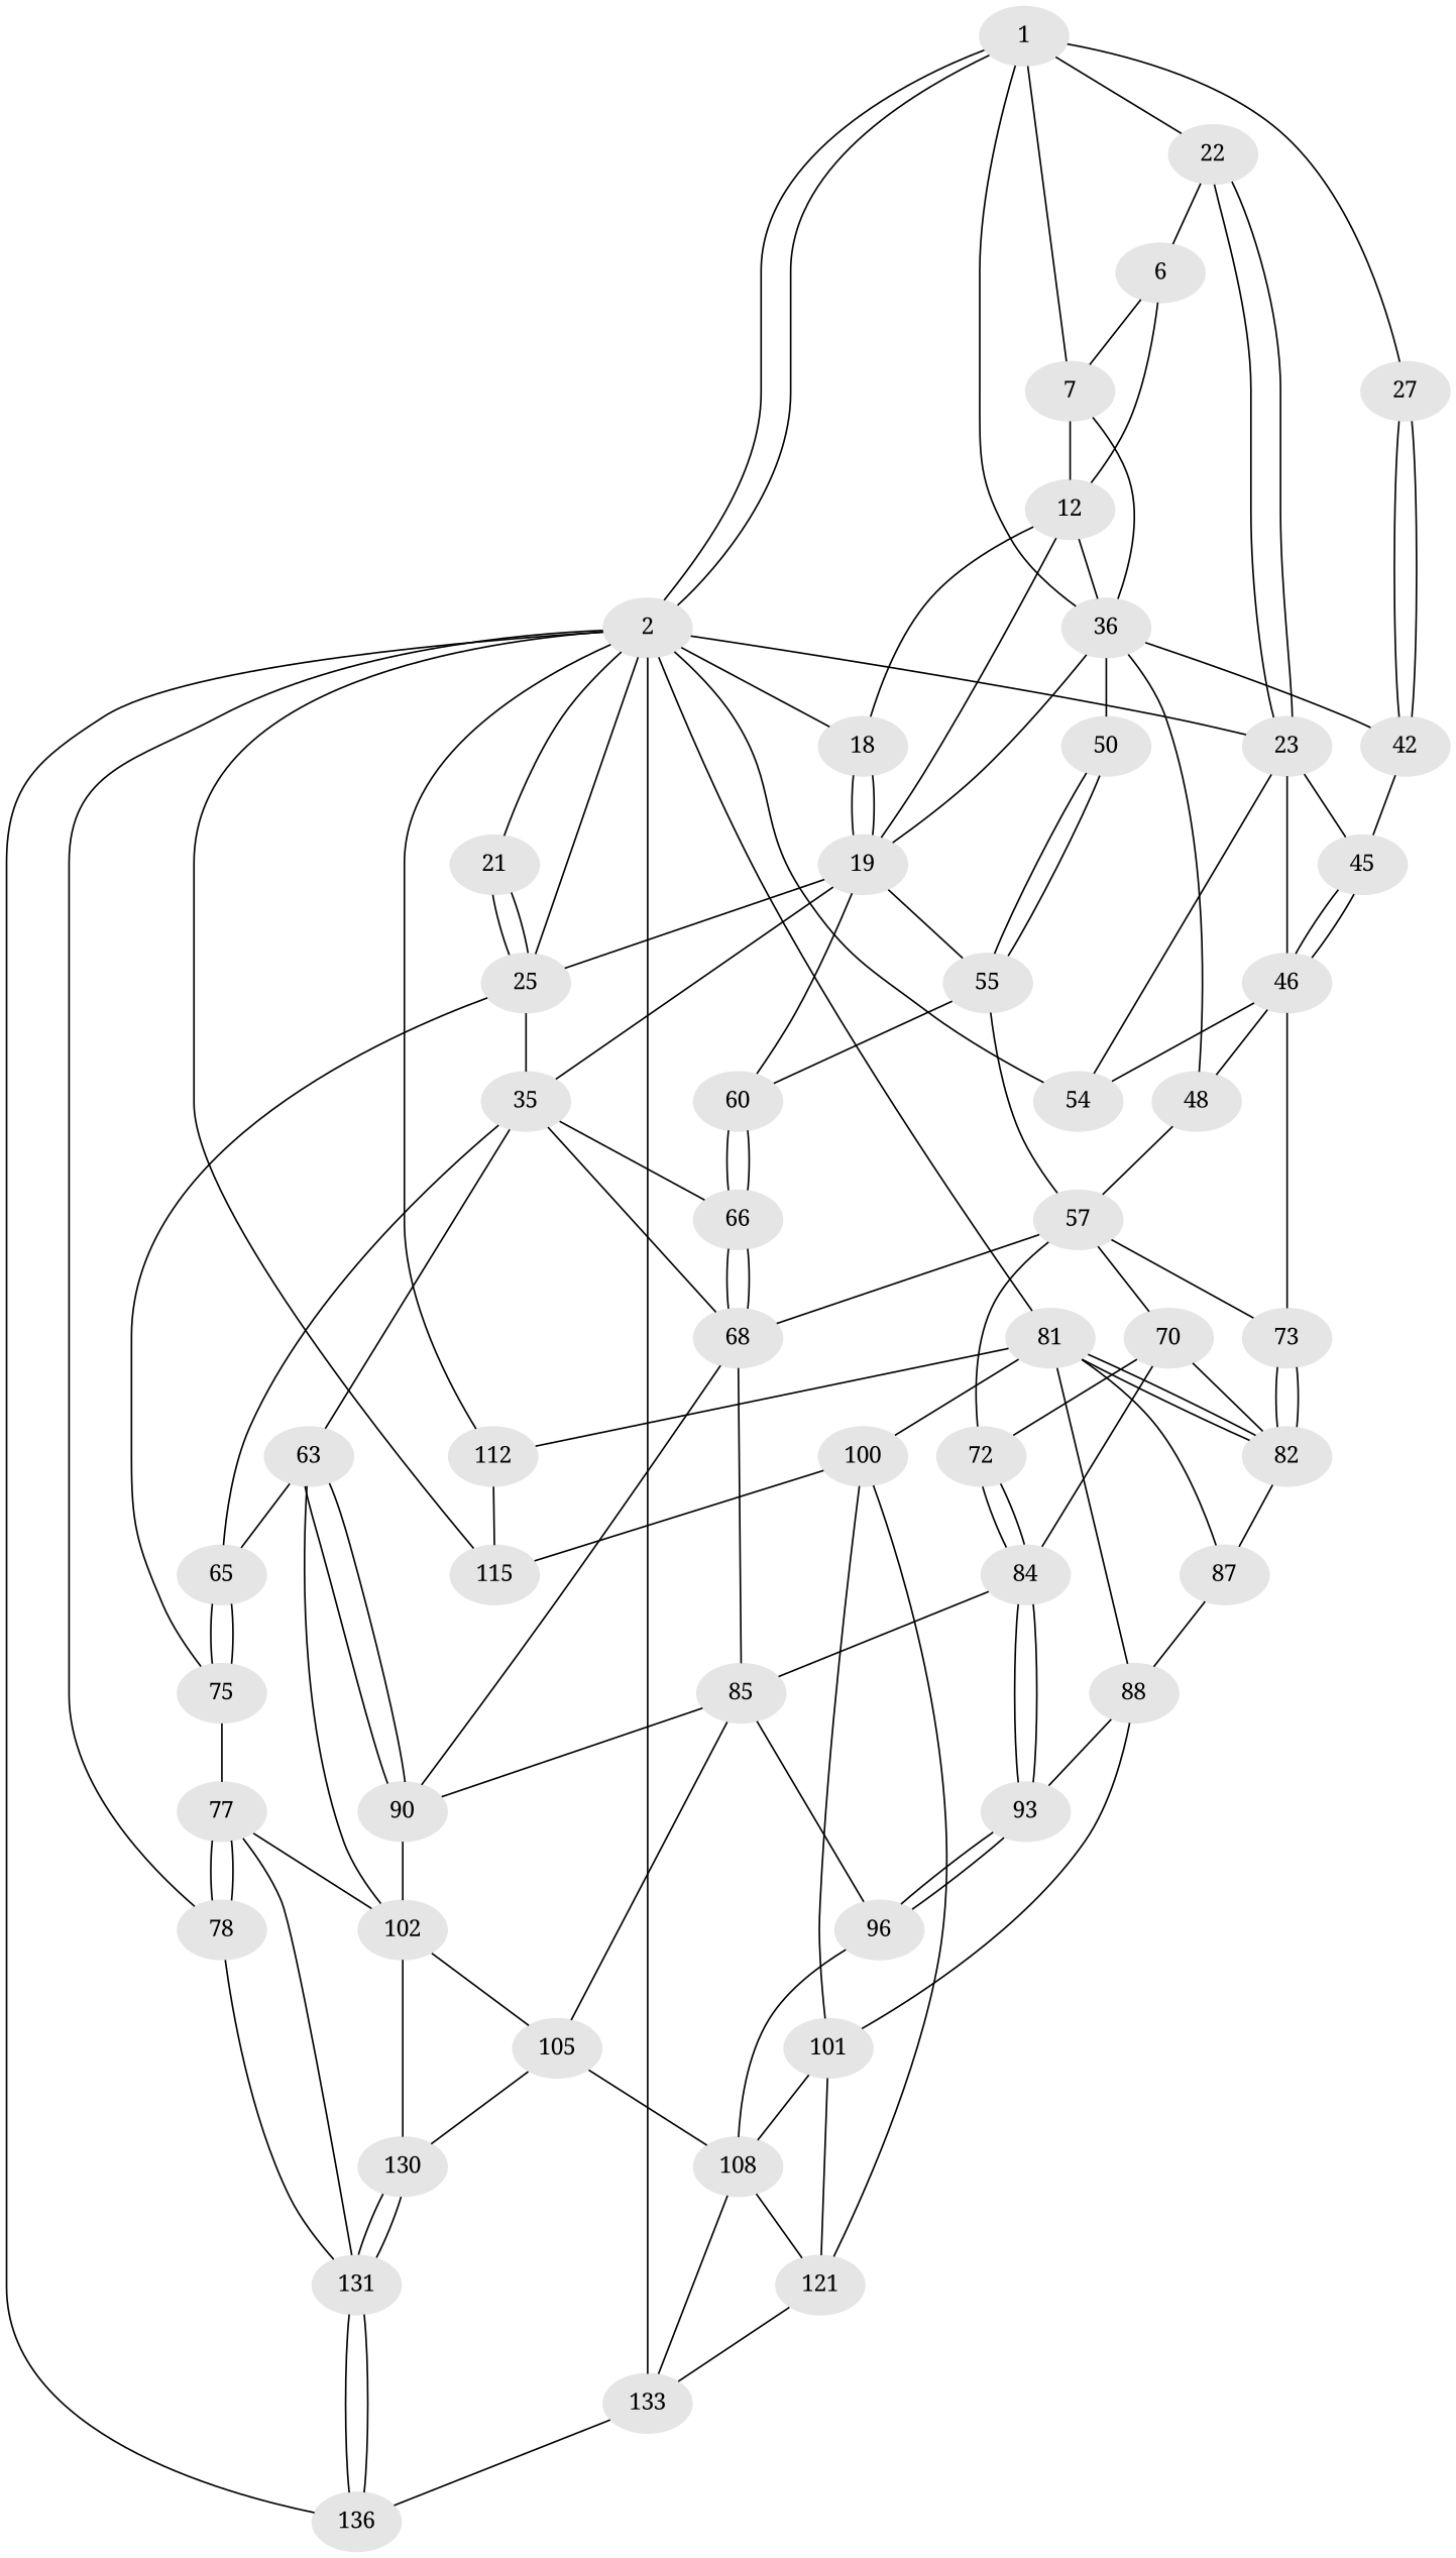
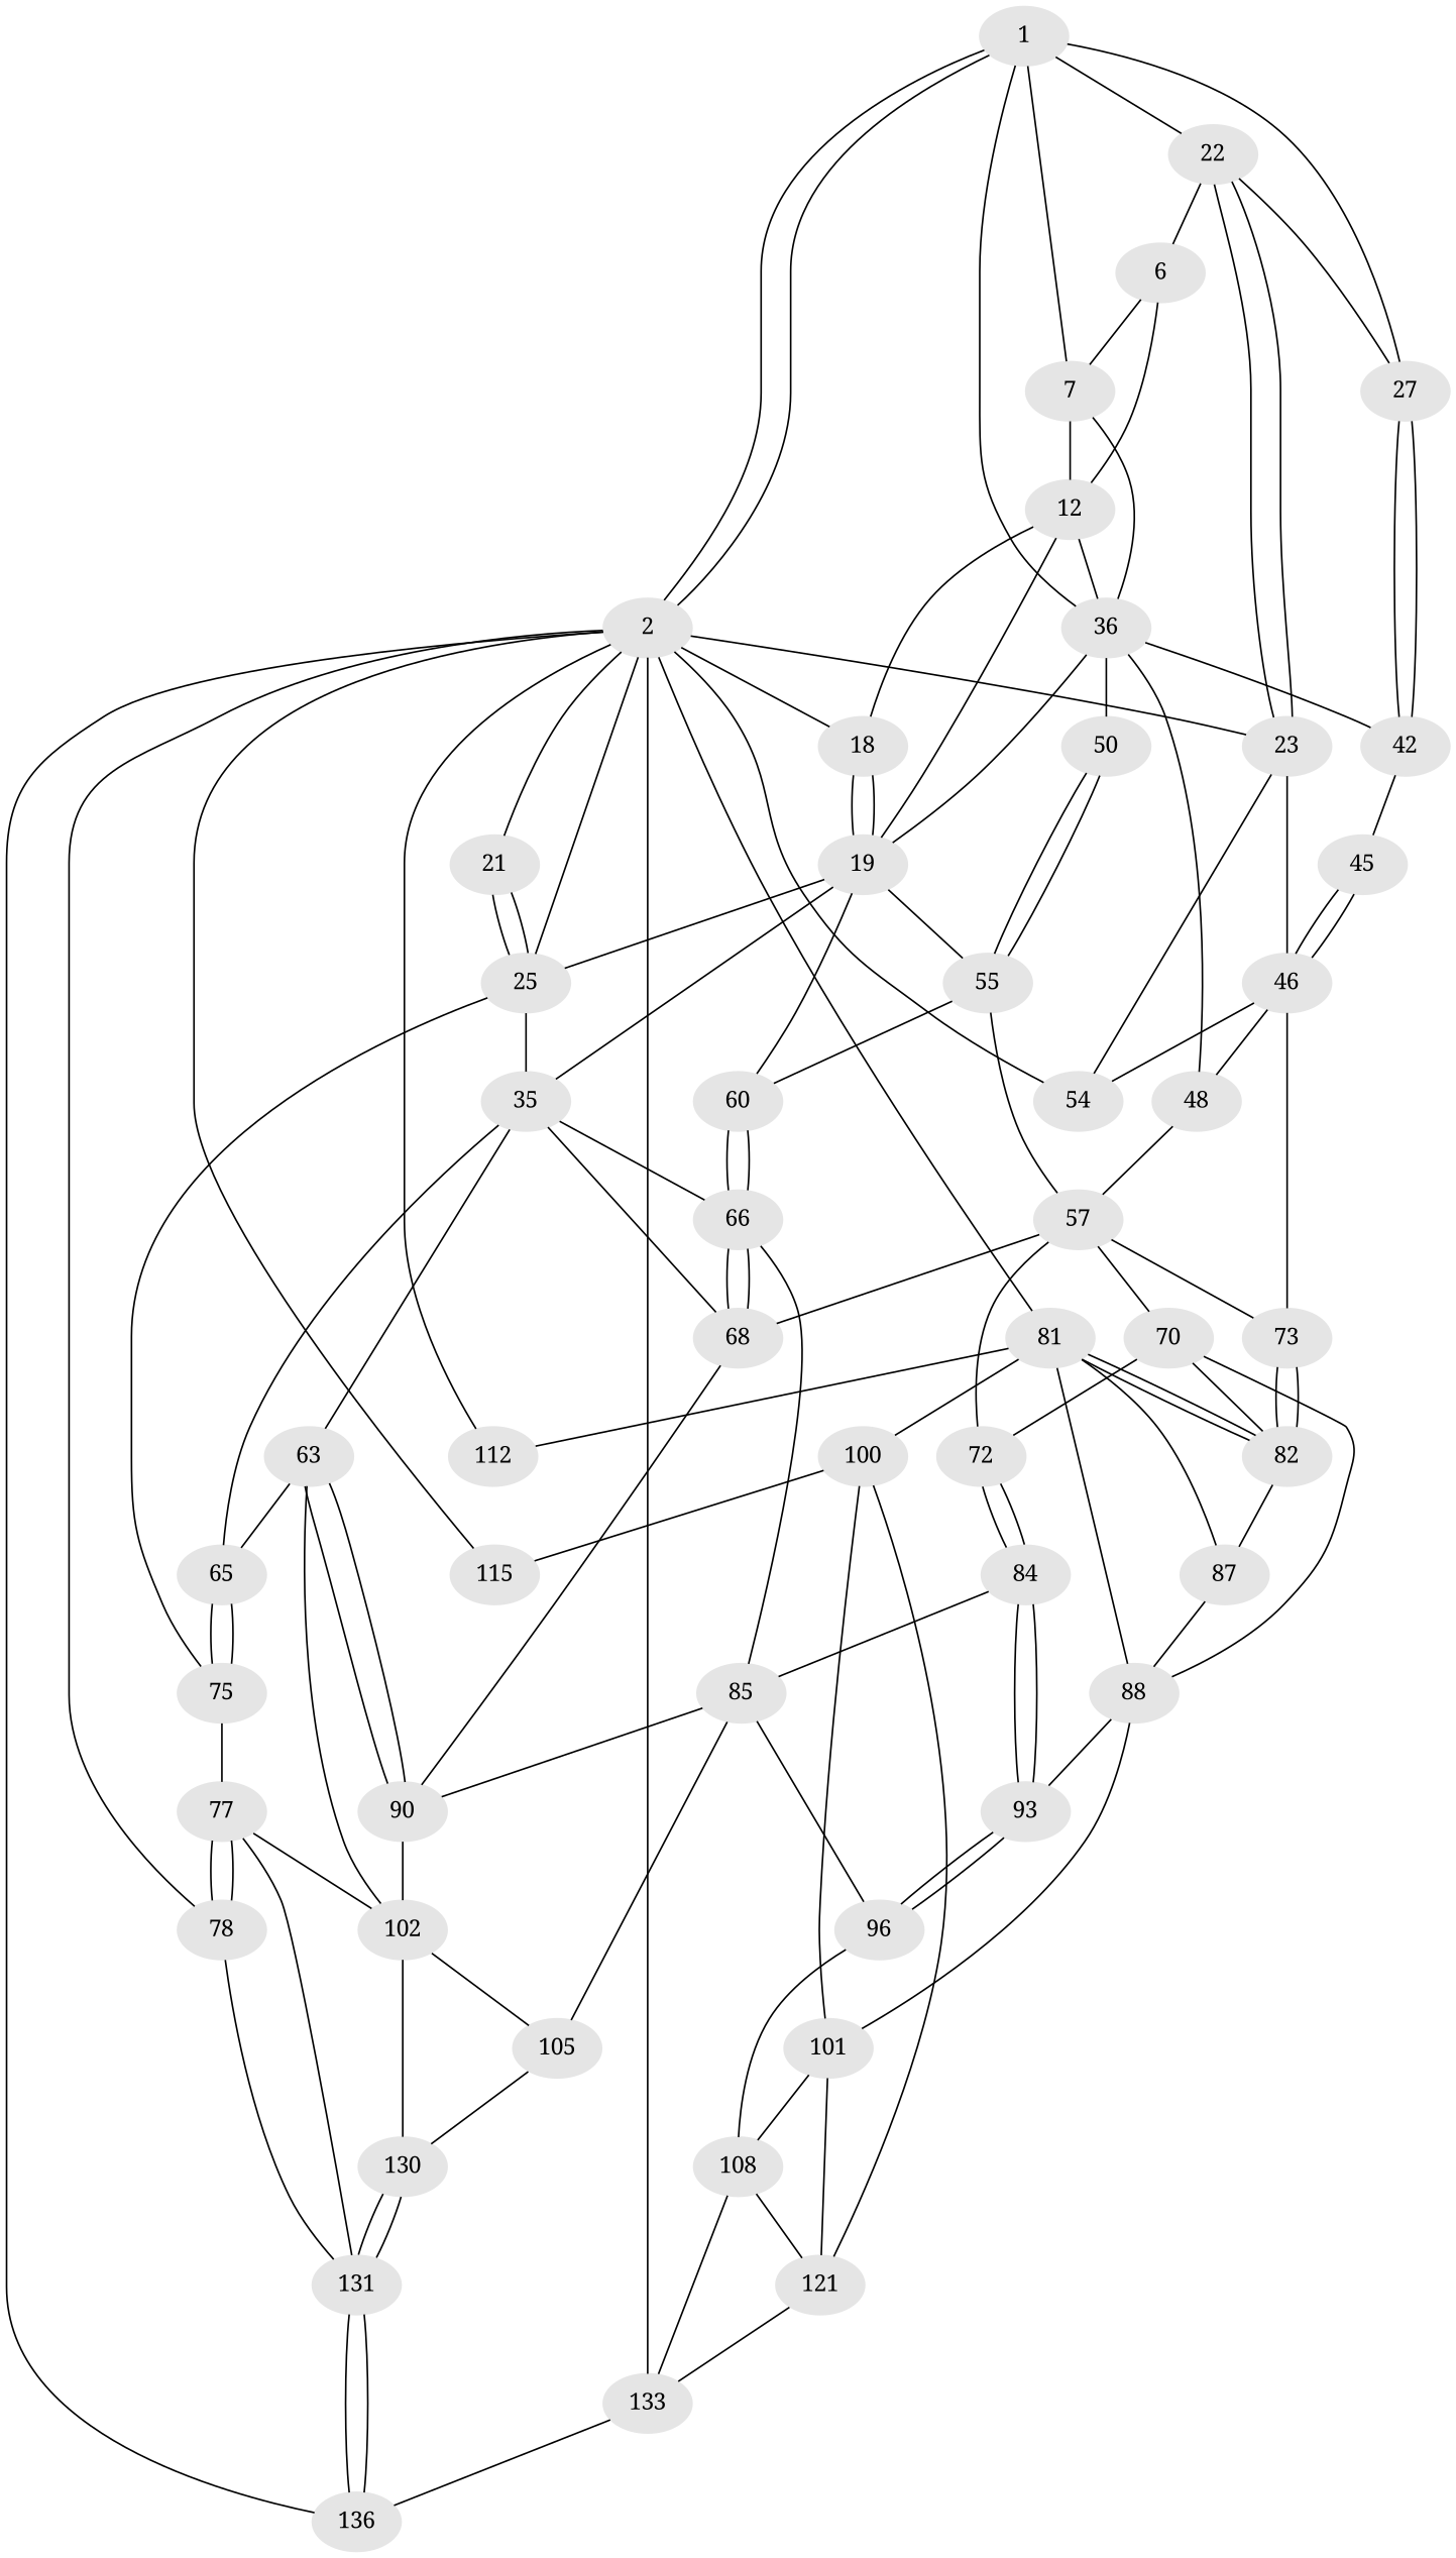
  graph {
    fontname="Noto Serif"
    node [color=gray90 fontname="Noto Serif" style=filled]
    edge [fontname="Noto Serif"]
    1 [super="+9"]
    2 [super="+110+24+3"]
    7 [super="+8+11"]
    n4 [label=36 super="+37"]
    22
    27
    18
    21
    23 [super="+44"]
    25 [super="+32+26"]
    54
    78
    81 [super="+91"]
    112 [super="+113"]
    115
    133 [super="+134+135"]
    136
    12 [super="+13+29"]
    19 [super="+20+31"]
    42
    48
    50
    6 [super="+14"]
    45
    46 [super="+47"]
    35 [super="+36+61"]
    75 [super="+76"]
    131 [super="+132"]
    82 [super="+83"]
    88 [super="+89"]
    87
    100 [super="+116"]
    55 [super="+56"]
    60
    57 [super="+69+58"]
    63 [super="+64"]
    65
    66
    68 [super="+74"]
    73
    77 [super="+118"]
    90 [super="+95"]
    102 [super="+103"]
    85 [super="+94"]
    70 [super="+71"]
    72
    84
    105 [super="+114+106"]
    130
    96
    93
    101 [super="+107"]
    121 [super="+124+122"]
    108 [super="+109+126"]
    1 -- 2
    1 -- 2
    1 -- 7
    1 -- n4
    1 -- 22
    1 -- 27
    2 -- 18
    2 -- 21
    2 -- 23
    2 -- 25
    2 -- 54
    2 -- 78
    2 -- 81
    2 -- 112 [weight=2]
    2 -- 115
    2 -- 133 [weight=2]
    2 -- 136
    7 -- n4
    7 -- 12
    n4 -- 19
    n4 -- 42
    n4 -- 48
    n4 -- 50 [weight=2]
+   22 -- 27
    22 -- 23
    22 -- 23
    22 -- 6 [weight=2]
    27 -- 42
    27 -- 42
    18 -- 19
    18 -- 19
    21 -- 25
    21 -- 25
    23 -- 54
-   23 -- 45
    23 -- 46
    25 -- 35 [weight=2]
    25 -- 75
    78 -- 131
    81 -- 112
    81 -- 82
    81 -- 82
    81 -- 88
    81 -- 87
    81 -- 100
-   112 -- 115
    133 -- 136
    12 -- n4
    12 -- 18
    12 -- 19
    19 -- 25
    19 -- 35
    19 -- 55
    19 -- 60
    42 -- 45
    48 -- 57
    50 -- 55
    50 -- 55
    6 -- 7
    6 -- 12
    45 -- 46
    45 -- 46
    46 -- 54
    46 -- 48
    46 -- 73
    35 -- 63
    35 -- 65
    35 -- 66
    35 -- 68
    75 -- 77
    131 -- 136
    131 -- 136
    82 -- 87
    88 -- 93
    88 -- 101
    87 -- 88
    100 -- 115
    100 -- 101
    100 -- 121
    55 -- 60
    55 -- 57
    60 -- 66
    60 -- 66
    57 -- 68
    57 -- 73
    57 -- 70
    57 -- 72
    63 -- 65
    63 -- 90
    63 -- 90
    63 -- 102
    65 -- 75
    65 -- 75
    66 -- 68
    66 -- 68
    68 -- 90
-   68 -- 85
+   66 -- 85
    73 -- 82
    73 -- 82
    77 -- 78
    77 -- 78
    77 -- 131
    77 -- 102
    90 -- 102
    102 -- 105 [weight=2]
    102 -- 130
    85 -- 90
    85 -- 105
    85 -- 96
    70 -- 82
-   70 -- 84
+   70 -- 88
    70 -- 72
    72 -- 84
    72 -- 84
    84 -- 85
    84 -- 93
    84 -- 93
    105 -- 130
-   105 -- 108 [weight=3]
    130 -- 131
    130 -- 131
    96 -- 108
    93 -- 96
    93 -- 96
    101 -- 121
    101 -- 108
    121 -- 133
    108 -- 133
    108 -- 121
  }
